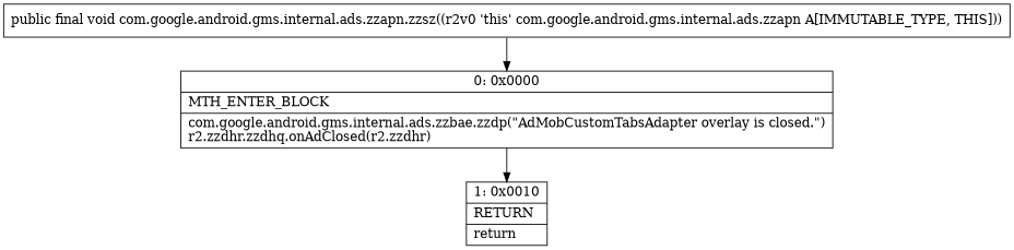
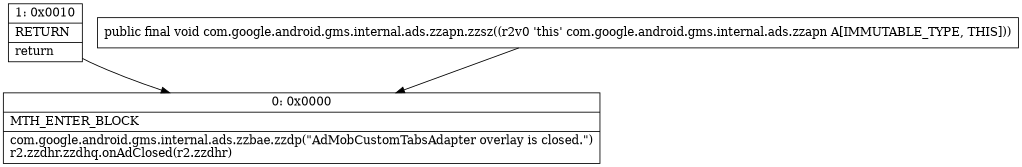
  digraph {
    fontname="DejaVu Serif"
    node [shape=record fontname="DejaVu Serif"]
    edge [fontname="DejaVu Serif"]
    n1 [label="{0\:\ 0x0000|MTH_ENTER_BLOCK\l|com.google.android.gms.internal.ads.zzbae.zzdp(\"AdMobCustomTabsAdapter overlay is closed.\")\lr2.zzdhr.zzdhq.onAdClosed(r2.zzdhr)\l}"]
    n2 [label="{1\:\ 0x0010|RETURN\l|return\l}"]
    n3 [label="{public final void com.google.android.gms.internal.ads.zzapn.zzsz((r2v0 'this' com.google.android.gms.internal.ads.zzapn A[IMMUTABLE_TYPE, THIS])) }"]
-   n1 -> n2
+   n2 -> n1
    n3 -> n1
  }
